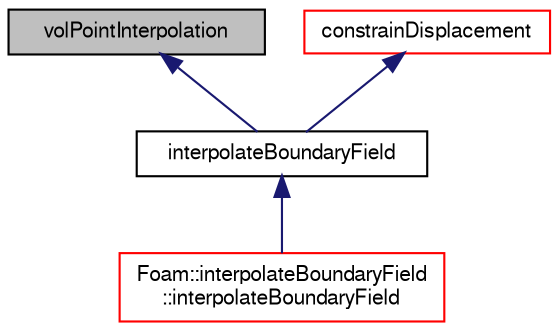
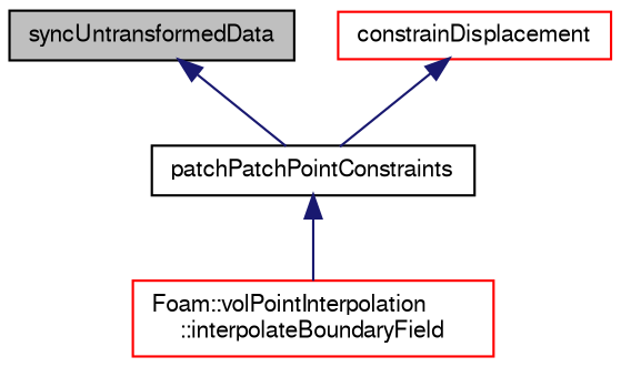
  digraph {
    rankdir=TB
    node [color=black fontname=FreeSans fontsize=10 shape=record]
    edge [color=midnightblue dir=back fontname=FreeSans fontsize=10 labelfontname=FreeSans labelfontsize=10 style=solid]
-   n1 [fillcolor=grey75 fontcolor=black height=0.2 label=volPointInterpolation style=filled width=0.4]
-   n2 [height=0.2 label=interpolateBoundaryField width=0.4]
+   n1 [fillcolor=grey75 fontcolor=black height=0.2 label=syncUntransformedData style=filled width=0.4]
+   n2 [height=0.2 label=patchPatchPointConstraints width=0.4]
    n3 [color=red height=0.2 label=constrainDisplacement width=0.4]
-   n4 [color=red height=0.2 label="Foam::interpolateBoundaryField\l::interpolateBoundaryField" width=0.4]
+   n4 [color=red height=0.2 label="Foam::volPointInterpolation\l::interpolateBoundaryField" width=0.4]
    n1 -> n2
    n2 -> n4
    n3 -> n2
  }
